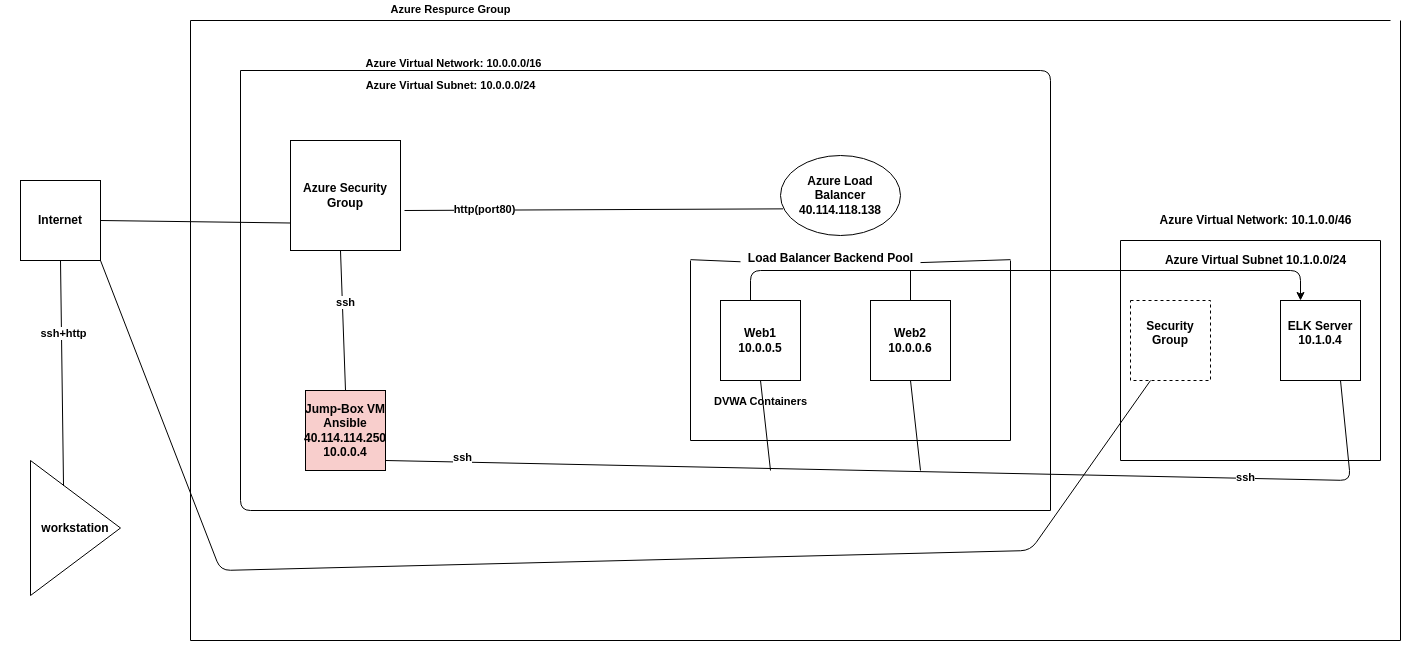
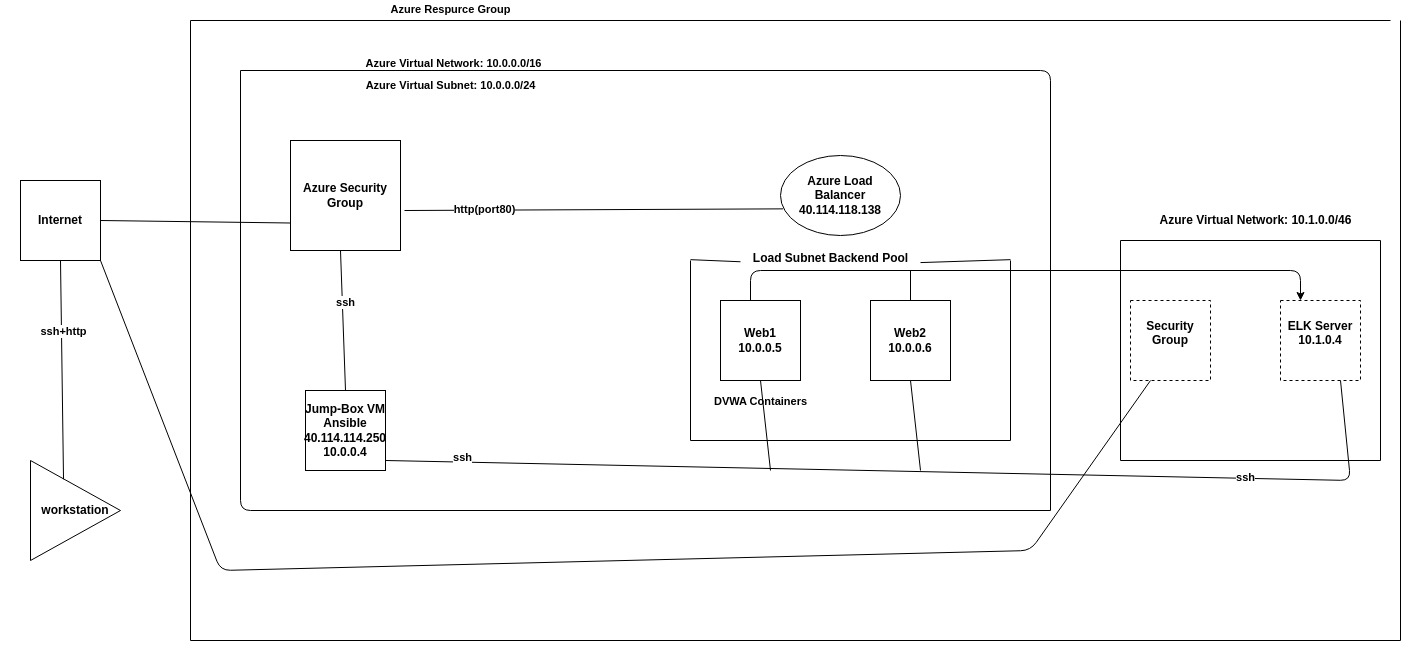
  <mxCell id="0" />
  <mxCell id="1" parent="0" />
  <mxCell id="2" value="Internet&lt;br&gt;" style="whiteSpace=wrap;html=1;aspect=fixed;fontStyle=1" parent="1" vertex="1"><mxGeometry x="20" y="180" width="80" height="80" as="geometry" /></mxCell>
- <mxCell id="3" value="&lt;b&gt;workstation&lt;/b&gt;" style="triangle;whiteSpace=wrap;html=1;" parent="1" vertex="1"><mxGeometry x="30" y="460" width="90" height="135" as="geometry" /></mxCell>
+ <mxCell id="3" value="&lt;b&gt;workstation&lt;/b&gt;" style="triangle;whiteSpace=wrap;html=1;" parent="1" vertex="1"><mxGeometry x="30" y="460" width="90" height="100" as="geometry" /></mxCell>
  <mxCell id="4" value="" style="endArrow=none;html=1;exitX=0.367;exitY=0.187;exitDx=0;exitDy=0;exitPerimeter=0;fontStyle=1" parent="1" source="3" edge="1"><mxGeometry width="50" height="50" relative="1" as="geometry"><mxPoint x="10" y="310" as="sourcePoint" /><mxPoint x="60" y="260" as="targetPoint" /></mxGeometry></mxCell>
  <mxCell id="5" value="ssh+http&lt;br&gt;" style="edgeLabel;html=1;align=center;verticalAlign=middle;resizable=0;points=[];fontStyle=1" parent="4" vertex="1" connectable="0"><mxGeometry x="0.366" y="-2" relative="1" as="geometry"><mxPoint y="1" as="offset" /></mxGeometry></mxCell>
  <mxCell id="6" value="" style="endArrow=none;html=1;" parent="1" edge="1"><mxGeometry width="50" height="50" relative="1" as="geometry"><mxPoint x="190" y="20" as="sourcePoint" /><mxPoint x="1390" y="20" as="targetPoint" /></mxGeometry></mxCell>
  <mxCell id="7" value="&lt;b&gt;Azure Respurce Group&lt;br&gt;&lt;/b&gt;" style="edgeLabel;html=1;align=center;verticalAlign=middle;resizable=0;points=[];" parent="6" vertex="1" connectable="0"><mxGeometry x="-0.569" y="12" relative="1" as="geometry"><mxPoint as="offset" /></mxGeometry></mxCell>
  <mxCell id="8" value="" style="endArrow=none;html=1;" parent="1" edge="1"><mxGeometry width="50" height="50" relative="1" as="geometry"><mxPoint x="190" y="640" as="sourcePoint" /><mxPoint x="1400" y="640" as="targetPoint" /></mxGeometry></mxCell>
  <mxCell id="9" value="" style="endArrow=none;html=1;" parent="1" edge="1"><mxGeometry width="50" height="50" relative="1" as="geometry"><mxPoint x="190" y="640" as="sourcePoint" /><mxPoint x="190" y="20" as="targetPoint" /></mxGeometry></mxCell>
  <mxCell id="10" value="" style="endArrow=none;html=1;" parent="1" edge="1"><mxGeometry width="50" height="50" relative="1" as="geometry"><mxPoint x="1400" y="640" as="sourcePoint" /><mxPoint x="1400" y="20" as="targetPoint" /></mxGeometry></mxCell>
  <mxCell id="11" value="" style="endArrow=none;html=1;" parent="1" edge="1"><mxGeometry width="50" height="50" relative="1" as="geometry"><mxPoint x="240" y="70" as="sourcePoint" /><mxPoint x="1050" y="510" as="targetPoint" /><Array as="points"><mxPoint x="1050" y="70" /></Array></mxGeometry></mxCell>
  <mxCell id="12" value="Azure Virtual Network: 10.0.0.0/16" style="edgeLabel;html=1;align=center;verticalAlign=middle;resizable=0;points=[];fontStyle=1" parent="11" vertex="1" connectable="0"><mxGeometry x="-0.66" y="8" relative="1" as="geometry"><mxPoint as="offset" /></mxGeometry></mxCell>
  <mxCell id="13" value="Azure Virtual Subnet: 10.0.0.0/24&lt;span&gt;&lt;br&gt;&lt;/span&gt;" style="edgeLabel;html=1;align=center;verticalAlign=middle;resizable=0;points=[];fontStyle=1" parent="11" vertex="1" connectable="0"><mxGeometry x="-0.721" y="-14" relative="1" as="geometry"><mxPoint x="35" as="offset" /></mxGeometry></mxCell>
  <mxCell id="14" value="" style="endArrow=none;html=1;" parent="1" edge="1"><mxGeometry width="50" height="50" relative="1" as="geometry"><mxPoint x="240" y="70" as="sourcePoint" /><mxPoint x="1050" y="510" as="targetPoint" /><Array as="points"><mxPoint x="240" y="510" /></Array></mxGeometry></mxCell>
  <mxCell id="15" value="" style="endArrow=none;html=1;" parent="1" edge="1"><mxGeometry width="50" height="50" relative="1" as="geometry"><mxPoint x="1120" y="240" as="sourcePoint" /><mxPoint x="1380" y="240" as="targetPoint" /></mxGeometry></mxCell>
  <mxCell id="16" value="" style="endArrow=none;html=1;" parent="1" edge="1"><mxGeometry width="50" height="50" relative="1" as="geometry"><mxPoint x="1120" y="460" as="sourcePoint" /><mxPoint x="1380" y="460" as="targetPoint" /></mxGeometry></mxCell>
  <mxCell id="17" value="" style="endArrow=none;html=1;" parent="1" edge="1"><mxGeometry width="50" height="50" relative="1" as="geometry"><mxPoint x="1380" y="240" as="sourcePoint" /><mxPoint x="1380" y="460" as="targetPoint" /></mxGeometry></mxCell>
  <mxCell id="18" value="" style="endArrow=none;html=1;" parent="1" edge="1"><mxGeometry width="50" height="50" relative="1" as="geometry"><mxPoint x="1120" y="240" as="sourcePoint" /><mxPoint x="1120" y="460" as="targetPoint" /></mxGeometry></mxCell>
  <mxCell id="19" value="&lt;b&gt;Azure Virtual Network: 10.1.0.0/46&lt;/b&gt;" style="text;html=1;align=center;verticalAlign=middle;resizable=0;points=[];autosize=1;" parent="1" vertex="1"><mxGeometry x="1150" y="210" width="210" height="20" as="geometry" /></mxCell>
- <mxCell id="20" value="&lt;b&gt;Azure Virtual Subnet 10.1.0.0/24&lt;/b&gt;" style="text;html=1;align=center;verticalAlign=middle;resizable=0;points=[];autosize=1;" parent="1" vertex="1"><mxGeometry x="1155" y="250" width="200" height="20" as="geometry" /></mxCell>
  <mxCell id="21" value="&lt;b&gt;Azure Security Group&lt;br&gt;&lt;/b&gt;" style="whiteSpace=wrap;html=1;aspect=fixed;" parent="1" vertex="1"><mxGeometry x="290" y="140" width="110" height="110" as="geometry" /></mxCell>
- <mxCell id="22" value="&lt;b&gt;Jump-Box VM&lt;br&gt;Ansible&lt;br&gt;40.114.114.250&lt;br&gt;10.0.0.4&lt;/b&gt;" style="whiteSpace=wrap;html=1;aspect=fixed;fillColor=#f8cecc;" parent="1" vertex="1"><mxGeometry x="305" y="390" width="80" height="80" as="geometry" /></mxCell>
+ <mxCell id="22" value="&lt;b&gt;Jump-Box VM&lt;br&gt;Ansible&lt;br&gt;40.114.114.250&lt;br&gt;10.0.0.4&lt;/b&gt;" style="whiteSpace=wrap;html=1;aspect=fixed;" parent="1" vertex="1"><mxGeometry x="305" y="390" width="80" height="80" as="geometry" /></mxCell>
  <mxCell id="23" value="&lt;b&gt;Azure Load Balancer&lt;br&gt;40.114.118.138&lt;br&gt;&lt;/b&gt;" style="ellipse;whiteSpace=wrap;html=1;" parent="1" vertex="1"><mxGeometry x="780" y="155" width="120" height="80" as="geometry" /></mxCell>
  <mxCell id="24" value="&lt;b&gt;Web1 10.0.0.5&lt;/b&gt;" style="whiteSpace=wrap;html=1;aspect=fixed;" parent="1" vertex="1"><mxGeometry x="720" y="300" width="80" height="80" as="geometry" /></mxCell>
  <mxCell id="25" value="&lt;b&gt;Web2 10.0.0.6&lt;/b&gt;" style="whiteSpace=wrap;html=1;aspect=fixed;" parent="1" vertex="1"><mxGeometry x="870" y="300" width="80" height="80" as="geometry" /></mxCell>
  <mxCell id="26" value="" style="endArrow=none;html=1;" parent="1" source="31" edge="1"><mxGeometry width="50" height="50" relative="1" as="geometry"><mxPoint x="690" y="259.17" as="sourcePoint" /><mxPoint x="1010" y="259.17" as="targetPoint" /></mxGeometry></mxCell>
  <mxCell id="27" value="" style="endArrow=none;html=1;" parent="1" edge="1"><mxGeometry width="50" height="50" relative="1" as="geometry"><mxPoint x="690" y="440" as="sourcePoint" /><mxPoint x="1010" y="440" as="targetPoint" /></mxGeometry></mxCell>
  <mxCell id="28" value="&lt;b&gt;DVWA Containers&lt;br&gt;&lt;/b&gt;" style="edgeLabel;html=1;align=center;verticalAlign=middle;resizable=0;points=[];" parent="27" vertex="1" connectable="0"><mxGeometry x="-0.681" y="7" relative="1" as="geometry"><mxPoint x="18.33" y="-33" as="offset" /></mxGeometry></mxCell>
  <mxCell id="29" value="" style="endArrow=none;html=1;" parent="1" edge="1"><mxGeometry width="50" height="50" relative="1" as="geometry"><mxPoint x="690" y="260" as="sourcePoint" /><mxPoint x="690" y="440" as="targetPoint" /></mxGeometry></mxCell>
  <mxCell id="30" value="" style="endArrow=none;html=1;" parent="1" edge="1"><mxGeometry width="50" height="50" relative="1" as="geometry"><mxPoint x="1010" y="260" as="sourcePoint" /><mxPoint x="1010" y="440" as="targetPoint" /></mxGeometry></mxCell>
- <mxCell id="31" value="&lt;b&gt;Load Balancer Backend Pool&lt;br&gt;&lt;br&gt;&lt;/b&gt;" style="text;html=1;align=center;verticalAlign=middle;resizable=0;points=[];autosize=1;" parent="1" vertex="1"><mxGeometry x="740" y="250" width="180" height="30" as="geometry" /></mxCell>
+ <mxCell id="31" value="&lt;b&gt;Load Subnet Backend Pool&lt;br&gt;&lt;br&gt;&lt;/b&gt;" style="text;html=1;align=center;verticalAlign=middle;resizable=0;points=[];autosize=1;" parent="1" vertex="1"><mxGeometry x="740" y="250" width="180" height="30" as="geometry" /></mxCell>
  <mxCell id="32" value="" style="endArrow=none;html=1;" parent="1" target="31" edge="1"><mxGeometry width="50" height="50" relative="1" as="geometry"><mxPoint x="690" y="259.17" as="sourcePoint" /><mxPoint x="1010" y="259.17" as="targetPoint" /></mxGeometry></mxCell>
  <mxCell id="33" value="&lt;b&gt;Security Group&lt;br&gt;&lt;br&gt;&lt;/b&gt;" style="whiteSpace=wrap;html=1;aspect=fixed;dashed=1;" parent="1" vertex="1"><mxGeometry x="1130" y="300" width="80" height="80" as="geometry" /></mxCell>
- <mxCell id="34" value="&lt;b&gt;ELK Server&lt;br&gt;10.1.0.4&lt;br&gt;&lt;br&gt;&lt;/b&gt;" style="whiteSpace=wrap;html=1;aspect=fixed;" parent="1" vertex="1"><mxGeometry x="1280" y="300" width="80" height="80" as="geometry" /></mxCell>
+ <mxCell id="34" value="&lt;b&gt;ELK Server&lt;br&gt;10.1.0.4&lt;br&gt;&lt;br&gt;&lt;/b&gt;" style="whiteSpace=wrap;html=1;aspect=fixed;dashed=1;" parent="1" vertex="1"><mxGeometry x="1280" y="300" width="80" height="80" as="geometry" /></mxCell>
  <mxCell id="35" value="" style="endArrow=none;html=1;entryX=0;entryY=0.75;entryDx=0;entryDy=0;" parent="1" target="21" edge="1"><mxGeometry width="50" height="50" relative="1" as="geometry"><mxPoint x="100" y="220" as="sourcePoint" /><mxPoint x="150" y="170" as="targetPoint" /></mxGeometry></mxCell>
  <mxCell id="36" value="" style="endArrow=none;html=1;exitX=0.25;exitY=1;exitDx=0;exitDy=0;" parent="1" source="33" edge="1"><mxGeometry width="50" height="50" relative="1" as="geometry"><mxPoint x="210" y="440" as="sourcePoint" /><mxPoint x="100" y="260" as="targetPoint" /><Array as="points"><mxPoint x="1030" y="550" /><mxPoint x="220" y="570" /></Array></mxGeometry></mxCell>
  <mxCell id="37" value="" style="endArrow=none;html=1;entryX=0.022;entryY=0.667;entryDx=0;entryDy=0;entryPerimeter=0;" parent="1" target="23" edge="1"><mxGeometry width="50" height="50" relative="1" as="geometry"><mxPoint x="404" y="210" as="sourcePoint" /><mxPoint x="454" y="160" as="targetPoint" /></mxGeometry></mxCell>
  <mxCell id="38" value="&lt;b&gt;http(port80)&lt;/b&gt;" style="edgeLabel;html=1;align=center;verticalAlign=middle;resizable=0;points=[];" parent="37" vertex="1" connectable="0"><mxGeometry x="-0.583" y="1" relative="1" as="geometry"><mxPoint x="1" as="offset" /></mxGeometry></mxCell>
  <mxCell id="39" value="" style="endArrow=none;html=1;exitX=0.5;exitY=0;exitDx=0;exitDy=0;" parent="1" source="22" edge="1"><mxGeometry width="50" height="50" relative="1" as="geometry"><mxPoint x="300" y="300" as="sourcePoint" /><mxPoint x="340" y="250" as="targetPoint" /></mxGeometry></mxCell>
  <mxCell id="40" value="&lt;b&gt;ssh&lt;br&gt;&lt;/b&gt;" style="edgeLabel;html=1;align=center;verticalAlign=middle;resizable=0;points=[];" parent="39" vertex="1" connectable="0"><mxGeometry x="0.261" y="-3" relative="1" as="geometry"><mxPoint as="offset" /></mxGeometry></mxCell>
  <mxCell id="41" value="" style="endArrow=none;html=1;entryX=0.75;entryY=1;entryDx=0;entryDy=0;" parent="1" target="34" edge="1"><mxGeometry width="50" height="50" relative="1" as="geometry"><mxPoint x="385" y="460" as="sourcePoint" /><mxPoint x="705" y="460" as="targetPoint" /><Array as="points"><mxPoint x="1350" y="480" /></Array></mxGeometry></mxCell>
  <mxCell id="42" value="&lt;b&gt;ssh&lt;br&gt;&lt;/b&gt;" style="edgeLabel;html=1;align=center;verticalAlign=middle;resizable=0;points=[];" parent="41" vertex="1" connectable="0"><mxGeometry x="0.614" y="1" relative="1" as="geometry"><mxPoint as="offset" /></mxGeometry></mxCell>
  <mxCell id="43" value="&lt;b&gt;ssh&lt;/b&gt;" style="edgeLabel;html=1;align=center;verticalAlign=middle;resizable=0;points=[];" parent="41" vertex="1" connectable="0"><mxGeometry x="-0.857" y="5" relative="1" as="geometry"><mxPoint as="offset" /></mxGeometry></mxCell>
  <mxCell id="44" value="" style="endArrow=none;html=1;exitX=0.5;exitY=1;exitDx=0;exitDy=0;" parent="1" source="24" edge="1"><mxGeometry width="50" height="50" relative="1" as="geometry"><mxPoint x="640" y="340" as="sourcePoint" /><mxPoint x="770" y="470" as="targetPoint" /></mxGeometry></mxCell>
  <mxCell id="45" value="" style="endArrow=none;html=1;exitX=0.5;exitY=1;exitDx=0;exitDy=0;" parent="1" edge="1"><mxGeometry width="50" height="50" relative="1" as="geometry"><mxPoint x="910" y="380" as="sourcePoint" /><mxPoint x="920" y="470" as="targetPoint" /></mxGeometry></mxCell>
  <mxCell id="46" value="" style="endArrow=classic;html=1;entryX=0.25;entryY=0;entryDx=0;entryDy=0;" parent="1" target="34" edge="1"><mxGeometry width="50" height="50" relative="1" as="geometry"><mxPoint x="750" y="300" as="sourcePoint" /><mxPoint x="800" y="250" as="targetPoint" /><Array as="points"><mxPoint x="750" y="270" /><mxPoint x="1300" y="270" /></Array></mxGeometry></mxCell>
  <mxCell id="47" value="" style="endArrow=none;html=1;exitX=0.5;exitY=0;exitDx=0;exitDy=0;" parent="1" source="25" edge="1"><mxGeometry width="50" height="50" relative="1" as="geometry"><mxPoint x="860" y="320" as="sourcePoint" /><mxPoint x="910" y="270" as="targetPoint" /></mxGeometry></mxCell>
